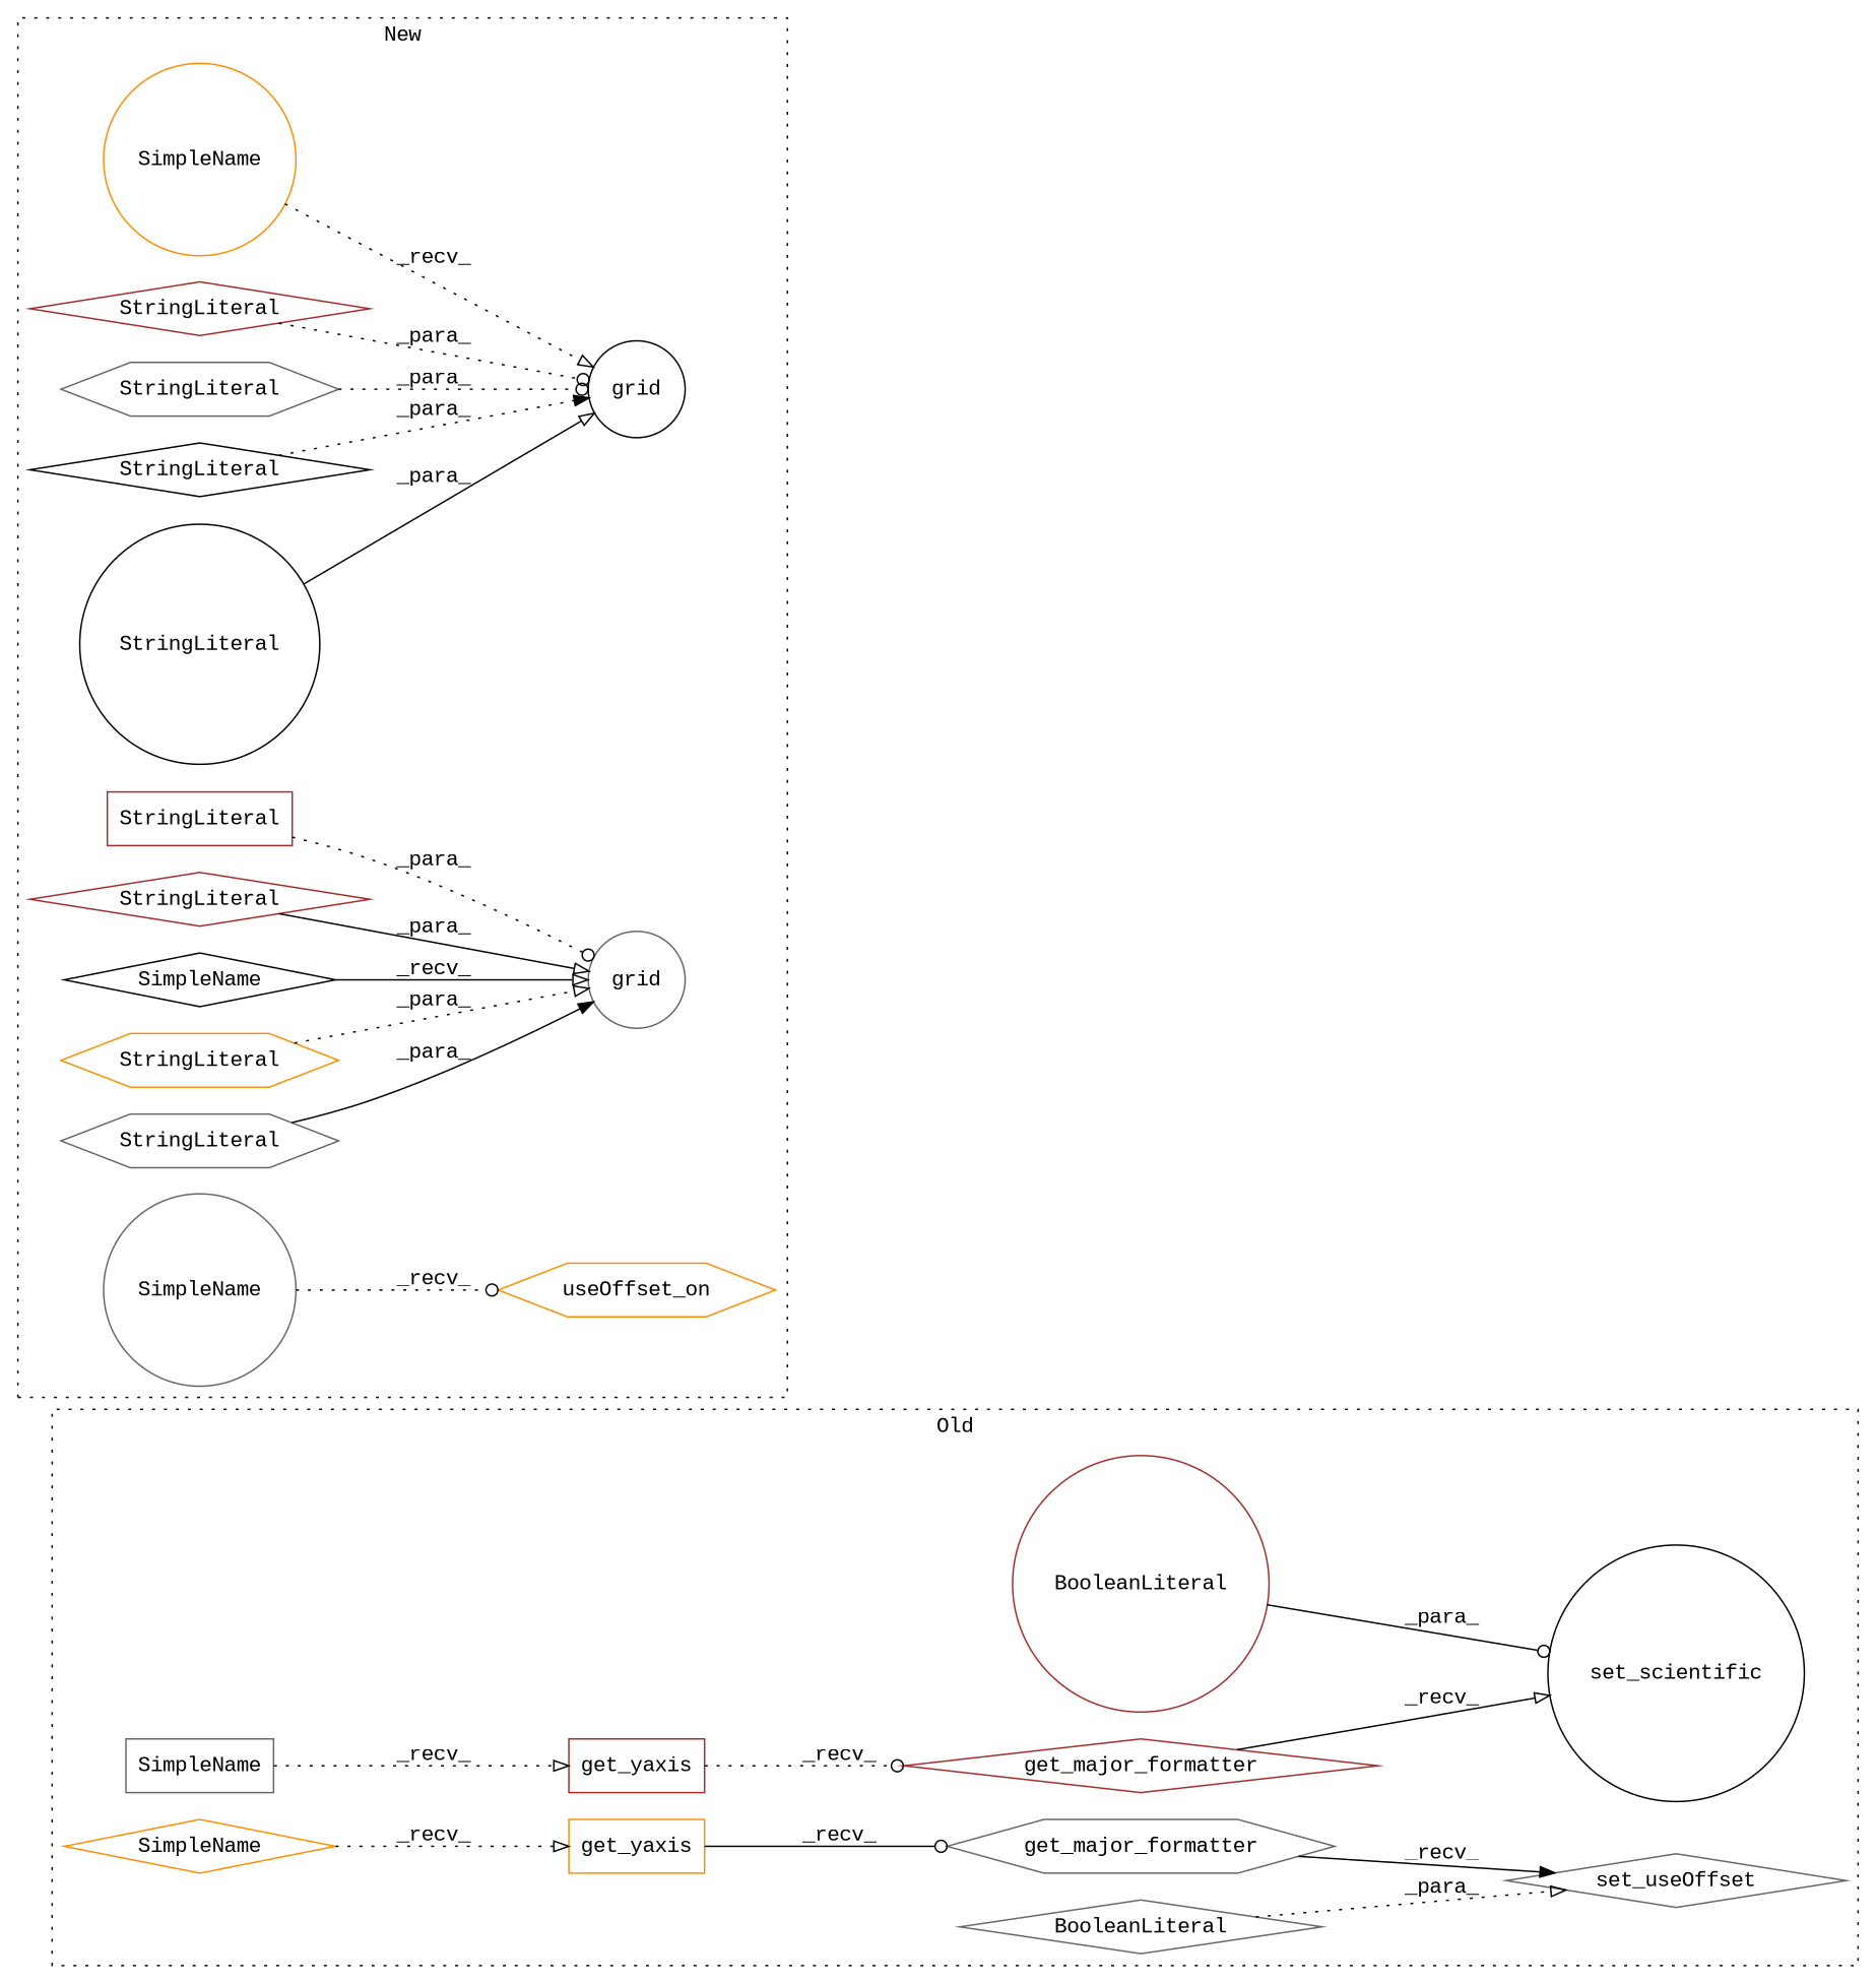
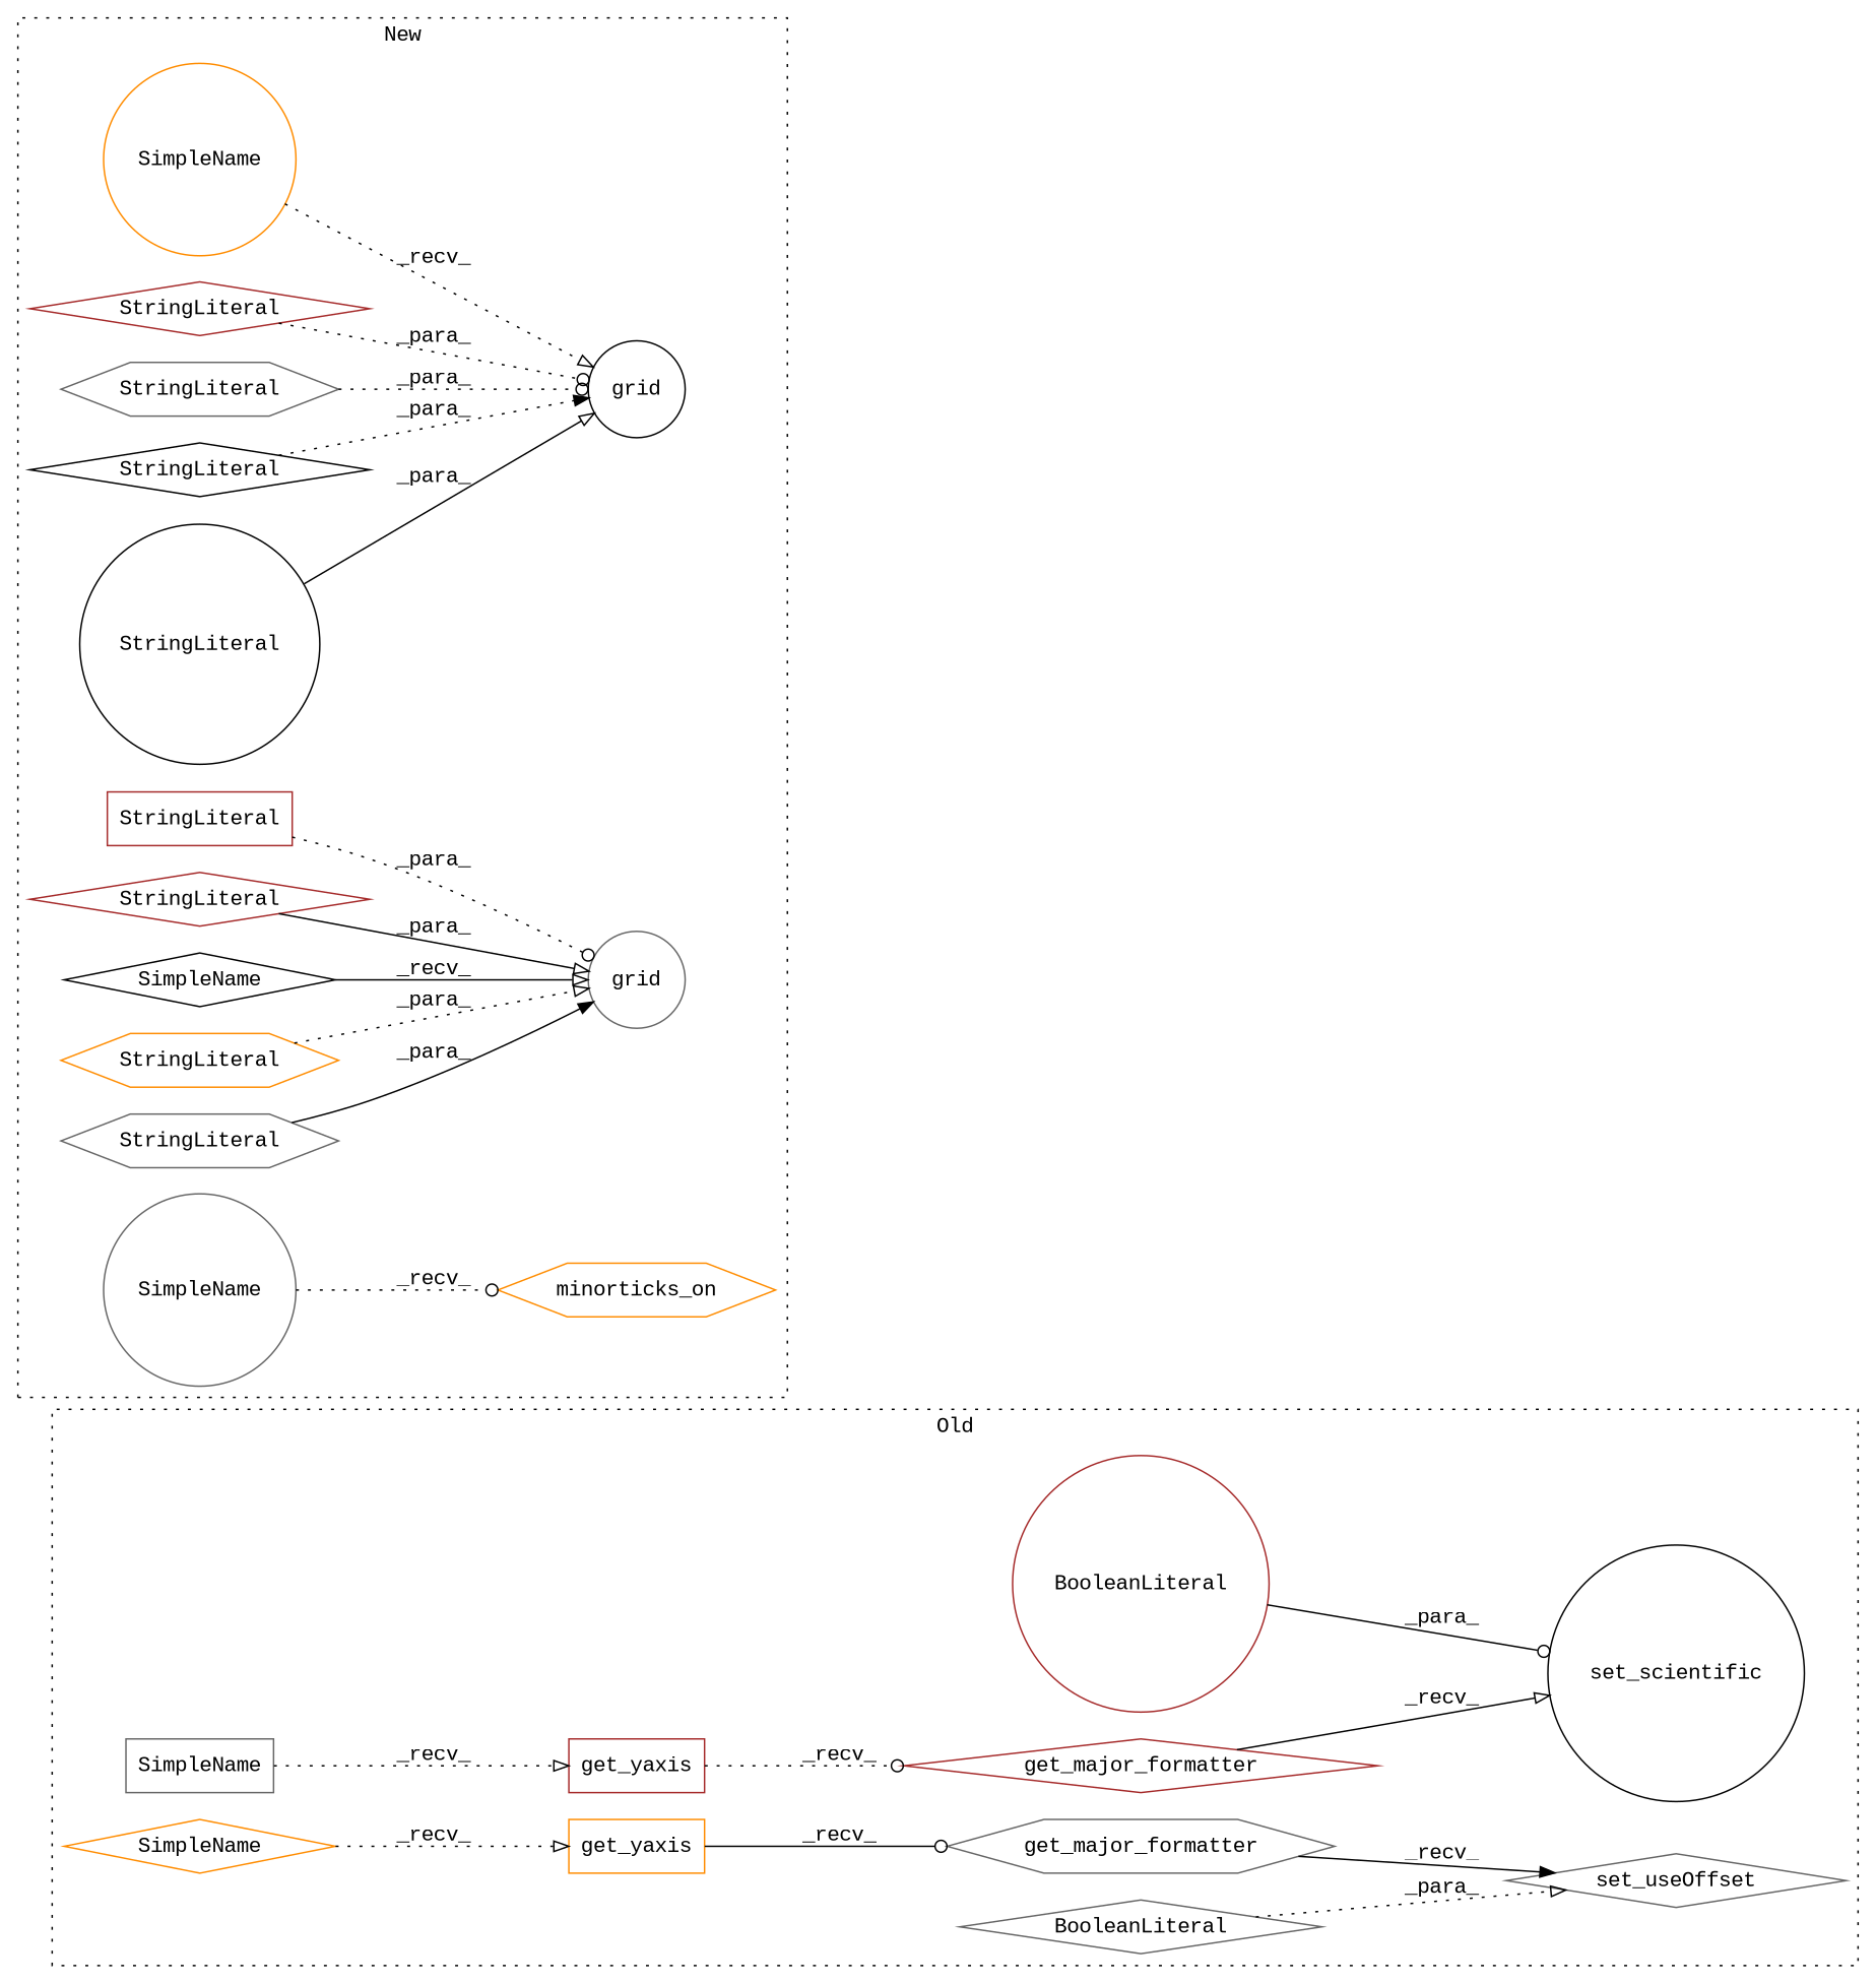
  digraph {
    rankdir=LR
    fontname="Liberation Mono"
    node [a=32 l=4 shape=diamond color=gray40 fontname="Liberation Mono"]
    edge [style=dotted arrowhead=onormal fontname="Liberation Mono"]
    n1 [l=11 label=get_yaxis s=17444 shape=box color=darkorange]
    n2 [l=11 label=get_yaxis s=17376 shape=box color=brown]
    n3 [l="15,1" label=set_scientific s="17410,17430" shape=circle color=black]
    n4 [a=9 l=5 label=BooleanLiteral s=17425 shape=circle color=brown]
    n5 [l=21 label=get_major_formatter s=17456 shape=hexagon]
    n6 [l="14,1" label=set_useOffset s="17478,17497"]
    n7 [a=9 l=5 label=BooleanLiteral s=17492]
    n8 [l=21 label=get_major_formatter s=17388 color=brown]
    n9 [a=42 label=SimpleName s=17371 shape=box]
    n10 [a=42 label=SimpleName s=17439 color=darkorange]
    n11 [l="5,1" label=grid s="21080,21109" shape=circle color=black]
-   n12 [l=15 label=useOffset_on s=21009 shape=hexagon color=darkorange]
+   n12 [l=15 label=minorticks_on s=21009 shape=hexagon color=darkorange]
    n13 [l="5,1" label=grid s="21037,21066" shape=circle]
    n14 [a=45 l=3 label=StringLiteral s=21093 color=brown]
    n15 [a=45 l=5 label=StringLiteral s=21097 shape=hexagon]
    n16 [a=45 l=7 label=StringLiteral s=21085 color=black]
    n17 [a=45 l=7 label=StringLiteral s=21042 shape=hexagon]
    n18 [a=45 l=5 label=StringLiteral s=21054 shape=box color=brown]
    n19 [a=45 l=6 label=StringLiteral s=21060 color=brown]
    n20 [a=45 l=6 label=StringLiteral s=21103 shape=circle color=black]
    n21 [a=45 l=3 label=StringLiteral s=21050 shape=hexagon color=darkorange]
    n22 [a=42 label=SimpleName s=21075 shape=circle color=darkorange]
    n23 [a=42 label=SimpleName s=21004 shape=circle]
    n24 [a=42 label=SimpleName s=21032 color=black]
    subgraph cluster_1 {
      label=Old
      style=dotted
      n1
      n2
      n3
      n4
      n5
      n6
      n7
      n8
      n9
      n10
    }
    subgraph cluster_2 {
      label=New
      style=dotted
      n11
      n12
      n13
      n14
      n15
      n16
      n17
      n18
      n19
      n20
      n21
      n22
      n23
      n24
    }
    n1 -> n5 [label=_recv_ style=solid arrowhead=odot]
    n2 -> n8 [label=_recv_ arrowhead=odot]
    n4 -> n3 [label=_para_ style=solid arrowhead=odot]
    n5 -> n6 [label=_recv_ style=solid arrowhead=normal]
    n7 -> n6 [label=_para_]
    n8 -> n3 [label=_recv_ style=solid]
    n9 -> n2 [label=_recv_]
    n10 -> n1 [label=_recv_]
    n14 -> n11 [label=_para_ arrowhead=odot]
    n15 -> n11 [label=_para_ arrowhead=odot]
    n16 -> n11 [label=_para_ arrowhead=normal]
    n17 -> n13 [label=_para_ style=solid arrowhead=normal]
    n18 -> n13 [label=_para_ arrowhead=odot]
    n19 -> n13 [label=_para_ style=solid]
    n20 -> n11 [label=_para_ style=solid]
    n21 -> n13 [label=_para_]
    n22 -> n11 [label=_recv_]
    n23 -> n12 [label=_recv_ arrowhead=odot]
    n24 -> n13 [label=_recv_ style=solid]
  }
